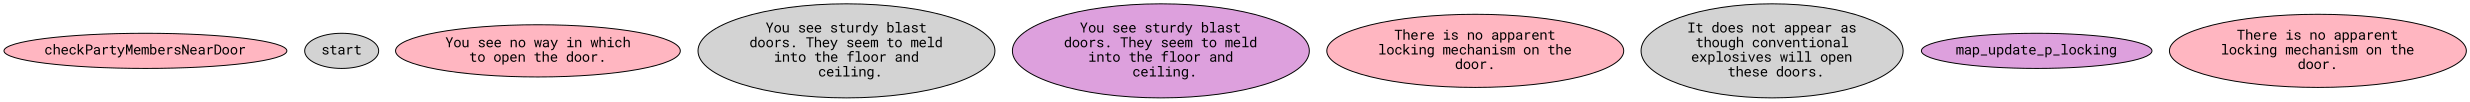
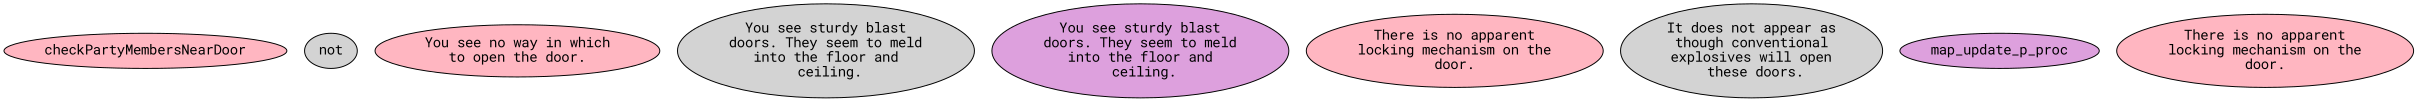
  digraph {
    fontname="Roboto Mono"
    node [color="#000000" fillcolor=lightpink style=filled fontname="Roboto Mono"]
    checkPartyMembersNearDoor
-   start [fillcolor=lightgrey]
+   start [fillcolor=lightgrey label=not]
    n3 [label="You see no way in which\nto open the door."]
    n4 [fillcolor=lightgrey label="You see sturdy blast\ndoors. They seem to meld\ninto the floor and\n ceiling."]
    n5 [fillcolor=plum label="You see sturdy blast\ndoors. They seem to meld\ninto the floor and\n ceiling."]
    n6 [label="There is no apparent\nlocking mechanism on the\ndoor."]
    n7 [fillcolor=lightgrey label="It does not appear as\nthough conventional\nexplosives will open\n these doors."]
-   map_update_p_proc [fillcolor=plum label=map_update_p_locking]
+   map_update_p_proc [fillcolor=plum]
    n9 [label="There is no apparent\nlocking mechanism on the\ndoor."]
  }
